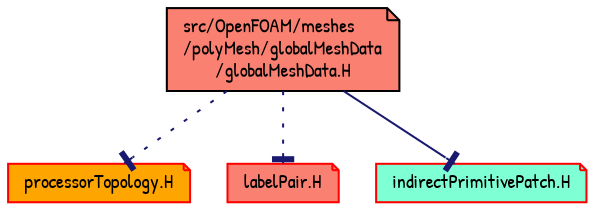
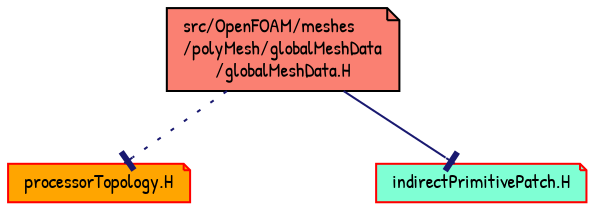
  digraph {
    fontname="Patrick Hand"
    node [color=red fillcolor=salmon fontname="Patrick Hand" fontsize=10 shape=note style=filled]
    edge [color=midnightblue fontname="Patrick Hand" fontsize=10 labelfontname=Helvetica labelfontsize=10 style=dotted arrowhead=tee]
    n1 [color=black fontcolor=black height=0.2 label="src/OpenFOAM/meshes\l/polyMesh/globalMeshData\l/globalMeshData.H" width=0.4]
    n2 [height=0.2 label="processorTopology.H" width=0.4 fillcolor=orange]
-   n3 [height=0.2 label="labelPair.H" width=0.4]
    n4 [height=0.2 label="indirectPrimitivePatch.H" width=0.4 fillcolor=aquamarine]
    n1 -> n2
-   n1 -> n3
    n1 -> n4 [style=solid]
  }
